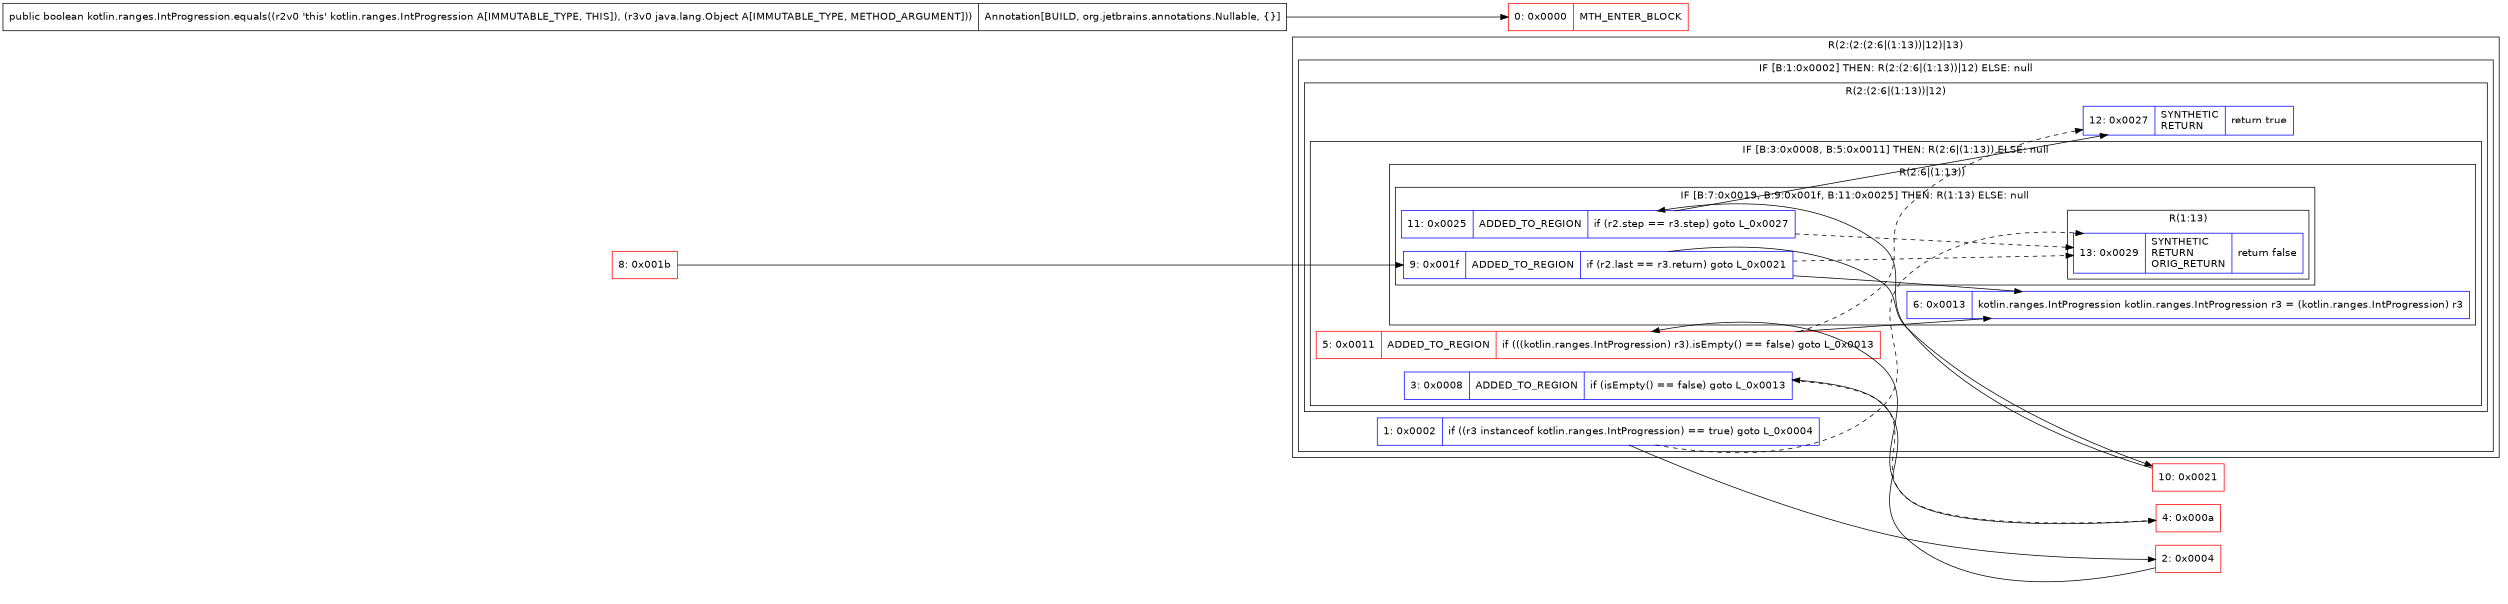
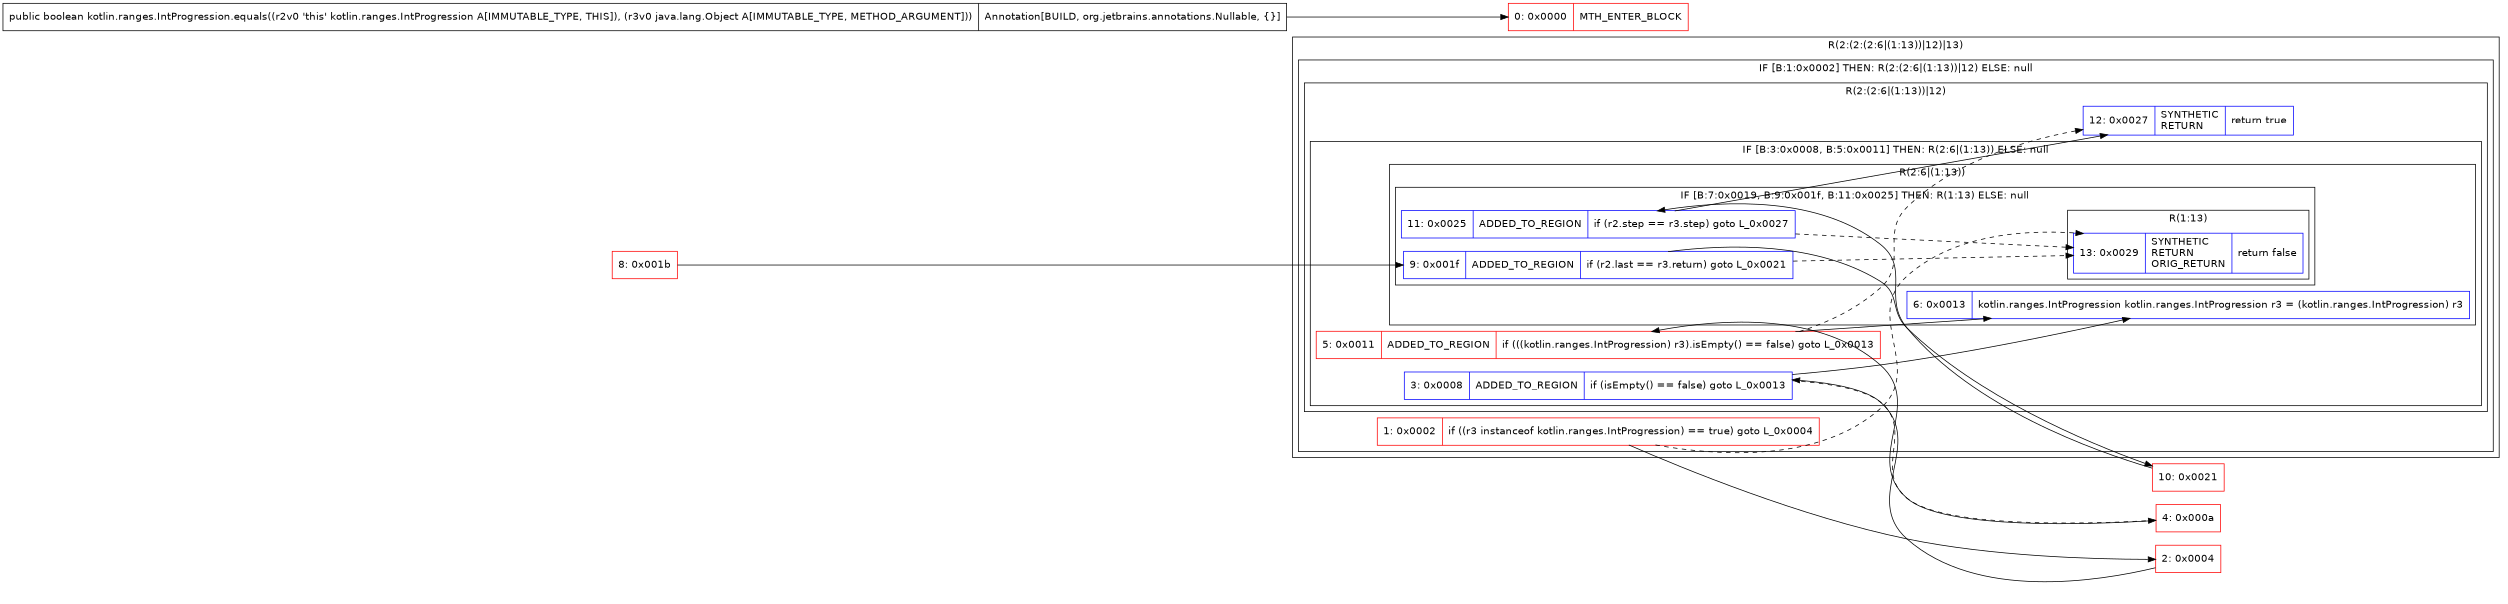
  digraph {
    fontname="DejaVu Sans"
    rankdir=LR
    node [color=blue fontname="DejaVu Sans" shape=record]
    edge [fontname="DejaVu Sans"]
    n1 [label="{13\:\ 0x0029|SYNTHETIC\lRETURN\lORIG_RETURN\l|return false\l}"]
    n2 [label="{9\:\ 0x001f|ADDED_TO_REGION\l|if (r2.last == r3.return) goto L_0x0021\l}"]
    n3 [label="{11\:\ 0x0025|ADDED_TO_REGION\l|if (r2.step == r3.step) goto L_0x0027\l}"]
    n4 [label="{6\:\ 0x0013|kotlin.ranges.IntProgression kotlin.ranges.IntProgression r3 = (kotlin.ranges.IntProgression) r3\l}"]
    n5 [label="{3\:\ 0x0008|ADDED_TO_REGION\l|if (isEmpty() == false) goto L_0x0013\l}"]
    n6 [color=red label="{5\:\ 0x0011|ADDED_TO_REGION\l|if (((kotlin.ranges.IntProgression) r3).isEmpty() == false) goto L_0x0013\l}"]
    n7 [label="{12\:\ 0x0027|SYNTHETIC\lRETURN\l|return true\l}"]
-   n8 [label="{1\:\ 0x0002|if ((r3 instanceof kotlin.ranges.IntProgression) == true) goto L_0x0004\l}"]
+   n8 [color=red label="{1\:\ 0x0002|if ((r3 instanceof kotlin.ranges.IntProgression) == true) goto L_0x0004\l}"]
    n9 [color=red label="{10\:\ 0x0021}"]
    n10 [color=red label="{4\:\ 0x000a}"]
    n11 [color=red label="{2\:\ 0x0004}"]
    n12 [color=red label="{8\:\ 0x001b}"]
    n13 [color=red label="{0\:\ 0x0000|MTH_ENTER_BLOCK\l}"]
    n14 [label="{public boolean kotlin.ranges.IntProgression.equals((r2v0 'this' kotlin.ranges.IntProgression A[IMMUTABLE_TYPE, THIS]), (r3v0 java.lang.Object A[IMMUTABLE_TYPE, METHOD_ARGUMENT]))  | Annotation[BUILD, org.jetbrains.annotations.Nullable, \{\}]\l}" color=""]
    subgraph cluster_1 {
      label="R(2:(2:(2:6|(1:13))|12)|13)"
      subgraph cluster_2 {
        label="IF [B:1:0x0002] THEN: R(2:(2:6|(1:13))|12) ELSE: null"
        n8
        subgraph cluster_3 {
          label="R(2:(2:6|(1:13))|12)"
          n7
          subgraph cluster_4 {
            label="IF [B:3:0x0008, B:5:0x0011] THEN: R(2:6|(1:13)) ELSE: null"
            n5
            n6
            subgraph cluster_5 {
              label="R(2:6|(1:13))"
              n4
              subgraph cluster_6 {
                label="IF [B:7:0x0019, B:9:0x001f, B:11:0x0025] THEN: R(1:13) ELSE: null"
                n2
                n3
                subgraph cluster_7 {
                  label="R(1:13)"
                  n1
                }
              }
            }
          }
        }
      }
    }
    n2 -> n1 [style=dashed]
    n2 -> n9
    n3 -> n1 [style=dashed]
    n3 -> n7
-   n2 -> n4
+   n5 -> n4
    n5 -> n10 [style=dashed]
    n6 -> n4
    n6 -> n7 [style=dashed]
    n8 -> n1 [style=dashed]
    n8 -> n11
    n9 -> n3
    n10 -> n6
    n11 -> n5
    n12 -> n2
    n14 -> n13
  }
